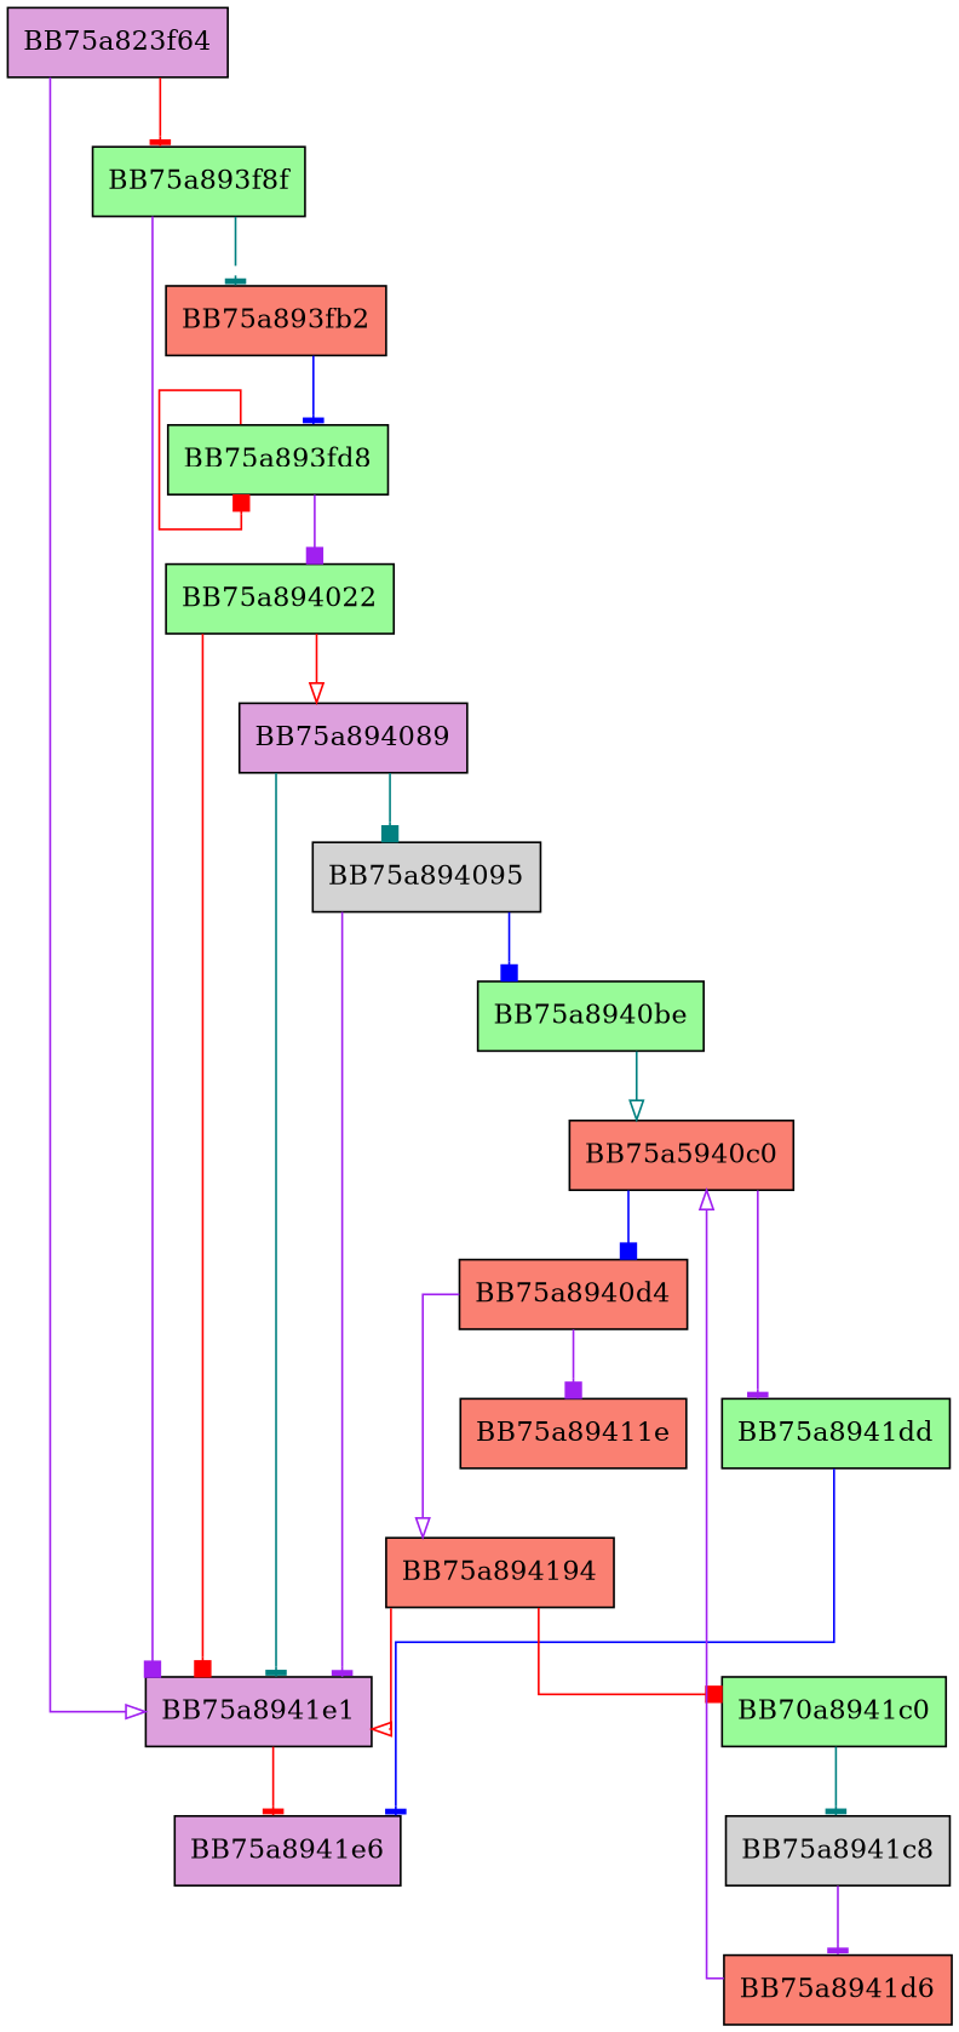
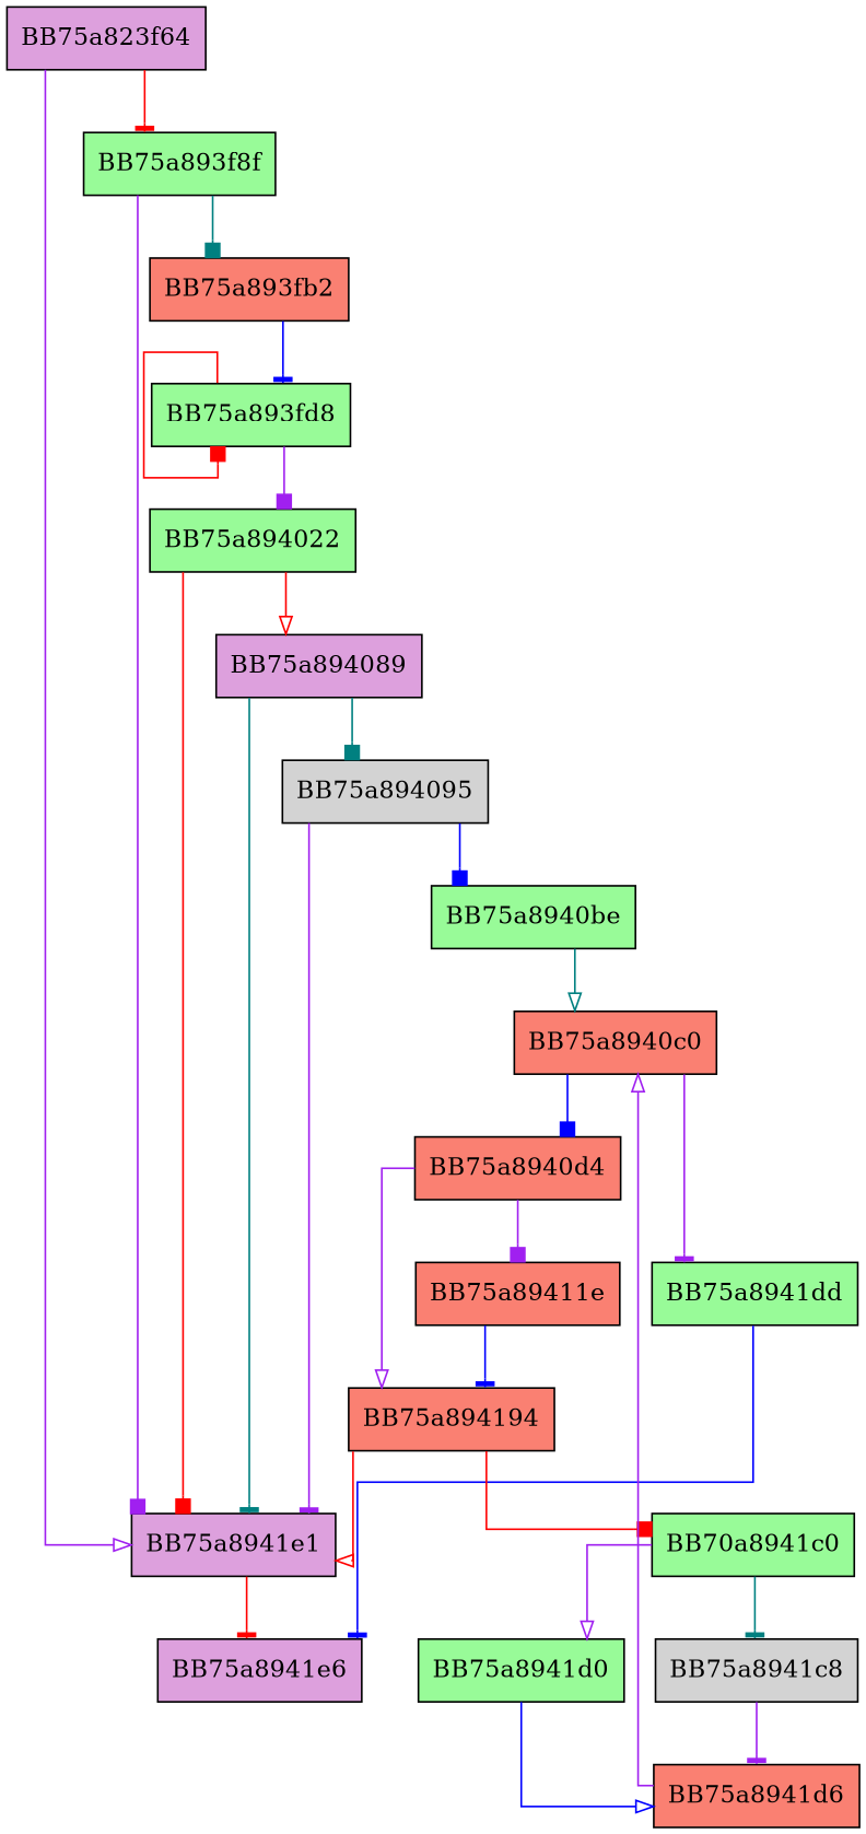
  digraph {
    splines=ortho
    node [fillcolor=palegreen shape=box style=filled]
    edge [arrowhead=tee color=purple]
    n1 [fillcolor=plum label=BB75a823f64]
    BB75a8941e1 [fillcolor=plum]
    BB75a893f8f
    BB75a8941e6 [fillcolor=plum]
    BB75a893fb2 [fillcolor=salmon]
    BB75a893fd8
    BB75a894022
    BB75a894089 [fillcolor=plum]
    BB75a894095 [fillcolor=lightgrey]
    BB75a8940be
-   BB75a8940c0 [fillcolor=salmon label=BB75a5940c0]
+   BB75a8940c0 [fillcolor=salmon]
    BB75a8941dd
    BB75a8940d4 [fillcolor=salmon]
    BB75a894194 [fillcolor=salmon]
    BB75a89411e [fillcolor=salmon]
    n16 [label=BB70a8941c0]
+   BB75a8941d0
    BB75a8941c8 [fillcolor=lightgrey]
    BB75a8941d6 [fillcolor=salmon]
    n1 -> BB75a8941e1 [arrowhead=onormal]
    n1 -> BB75a893f8f [color=red]
    BB75a8941e1 -> BB75a8941e6 [color=red]
    BB75a893f8f -> BB75a8941e1 [arrowhead=box]
-   BB75a893f8f -> BB75a893fb2 [color=teal]
+   BB75a893f8f -> BB75a893fb2 [arrowhead=box color=teal]
    BB75a893fb2 -> BB75a893fd8 [color=blue]
    BB75a893fd8 -> BB75a893fd8 [arrowhead=box color=red]
    BB75a893fd8 -> BB75a894022 [arrowhead=box]
    BB75a894022 -> BB75a8941e1 [arrowhead=box color=red]
    BB75a894022 -> BB75a894089 [arrowhead=onormal color=red]
    BB75a894089 -> BB75a8941e1 [color=teal]
    BB75a894089 -> BB75a894095 [arrowhead=box color=teal]
    BB75a894095 -> BB75a8941e1
    BB75a894095 -> BB75a8940be [arrowhead=box color=blue]
    BB75a8940be -> BB75a8940c0 [arrowhead=onormal color=teal]
    BB75a8940c0 -> BB75a8941dd
    BB75a8940c0 -> BB75a8940d4 [arrowhead=box color=blue]
    BB75a8941dd -> BB75a8941e6 [color=blue]
    BB75a8940d4 -> BB75a894194 [arrowhead=onormal]
    BB75a8940d4 -> BB75a89411e [arrowhead=box]
    BB75a894194 -> BB75a8941e1 [arrowhead=onormal color=red]
    BB75a894194 -> n16 [arrowhead=box color=red]
+   BB75a89411e -> BB75a894194 [color=blue]
+   n16 -> BB75a8941d0 [arrowhead=onormal]
    n16 -> BB75a8941c8 [color=teal]
+   BB75a8941d0 -> BB75a8941d6 [arrowhead=onormal color=blue]
    BB75a8941c8 -> BB75a8941d6
    BB75a8941d6 -> BB75a8940c0 [arrowhead=onormal]
  }
